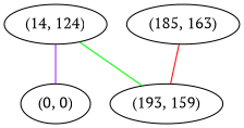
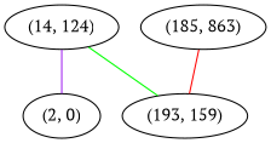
  graph {
    fontname="PT Serif"
    node [fontname="PT Serif"]
    edge [fontname="PT Serif"]
    n1 [label="(14, 124)"]
-   "(0, 0)"
+   "(0, 0)" [label="(2, 0)"]
    "(193, 159)"
-   "(185, 163)"
+   "(185, 163)" [label="(185, 863)"]
    n1 -- "(0, 0)" [color=purple weight=4]
    n1 -- "(193, 159)" [color=green weight=2]
    "(185, 163)" -- "(193, 159)" [color=red weight=1]
  }
